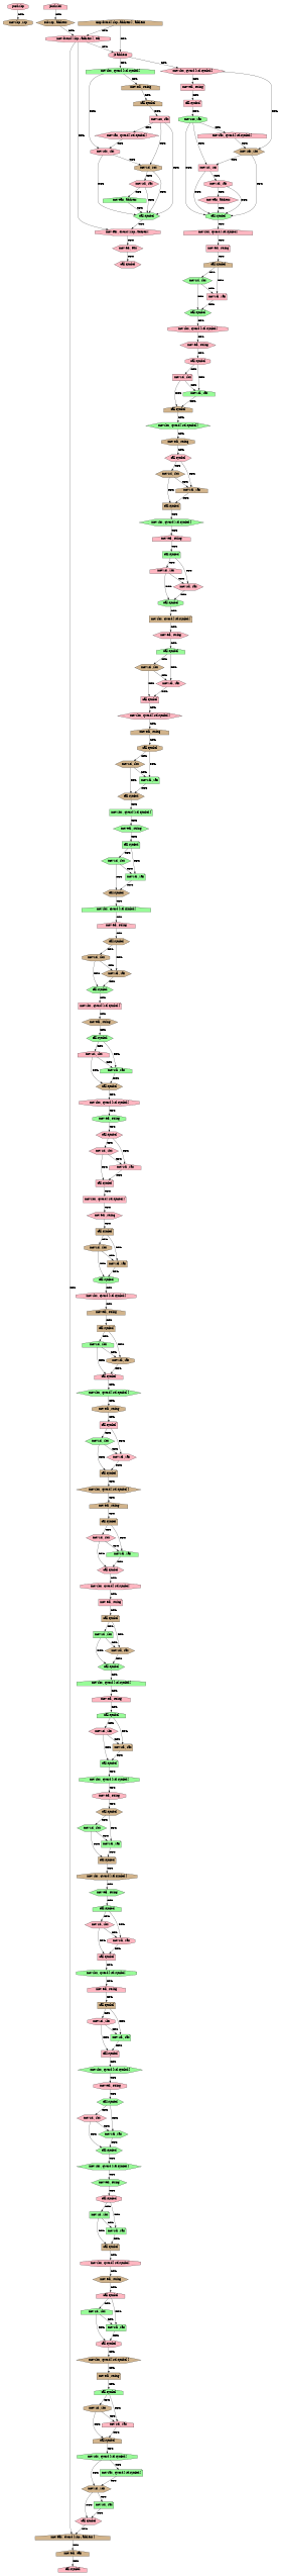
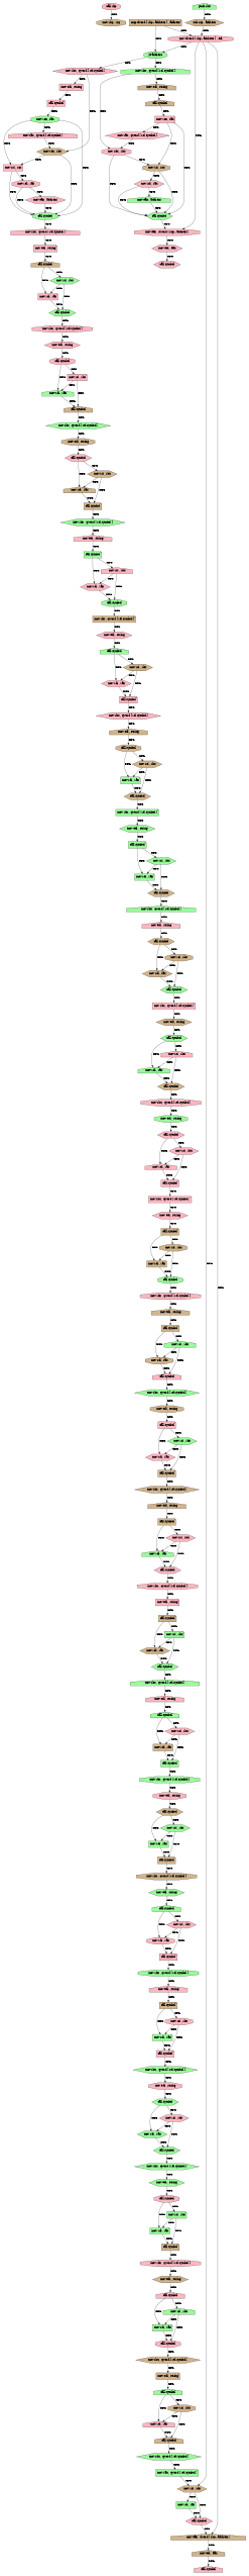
  digraph {
    node [fillcolor=lightpink shape=hexagon style=filled]
-   n1 [label="push rbp" shape=octagon]
+   n1 [label="call rbp" shape=octagon]
    n2 [fillcolor=tan label="mov rbp , rsp" shape=octagon]
-   n3 [label="push rbx" shape=house]
+   n3 [fillcolor=palegreen label="push rbx" shape=house]
    n4 [fillcolor=tan label="sub rsp , address"]
    n5 [label="mov dword [ rbp - address ] , edi" shape=octagon]
-   n6 [label="je address" shape=octagon]
+   n6 [fillcolor=palegreen label="je address" shape=octagon]
    n7 [fillcolor=tan label="mov eax , dword [ rbp - address ]" shape=house]
    n8 [label="mov eax , dword [ rbp - address ]" shape=octagon]
-   n9 [fillcolor=tan label="cmp dword [ rbp - address ] , address" shape=house]
+   n9 [fillcolor=tan label="cmp dword [ rbp - address ] , address" shape=note]
    n10 [label="mov rbx , qword [ rel symbol ]"]
    n11 [fillcolor=palegreen label="mov rbx , qword [ rel symbol ]" shape=house]
    n12 [fillcolor=tan label="mov edi , eax" shape=house]
    n13 [label="mov edi , eax"]
    n14 [label="mov edi , string" shape=note]
    n15 [fillcolor=tan label="mov rdx , rbx"]
    n16 [fillcolor=tan label="mov edi , string" shape=house]
    n17 [label="mov rdx , rbx" shape=octagon]
    n18 [label="call symbol" shape=note]
    n19 [label="mov rsi , rcx" shape=note]
    n20 [fillcolor=palegreen label="call symbol" shape=octagon]
    n21 [fillcolor=tan label="call symbol" shape=house]
    n22 [fillcolor=tan label="mov rsi , rcx" shape=octagon]
    n23 [fillcolor=palegreen label="call symbol"]
    n24 [fillcolor=palegreen label="mov rcx , rax" shape=octagon]
    n25 [label="mov rax , qword [ rel symbol ]" shape=house]
    n26 [label="mov rdi , rax" shape=octagon]
    n27 [label="mov rbx , qword [ rel symbol ]" shape=house]
    n28 [label="mov eax , address"]
    n29 [label="mov edi , string" shape=note]
    n30 [fillcolor=tan label="call symbol" shape=house]
    n31 [fillcolor=palegreen label="mov rsi , rbx"]
    n32 [label="mov rdi , rax" shape=note]
    n33 [fillcolor=palegreen label="call symbol"]
    n34 [label="mov rbx , qword [ rel symbol ]" shape=octagon]
    n35 [label="mov edi , string"]
    n36 [label="call symbol" shape=octagon]
    n37 [label="mov rsi , rbx" shape=note]
    n38 [fillcolor=palegreen label="mov rdi , rax" shape=house]
    n39 [fillcolor=tan label="call symbol" shape=house]
    n40 [fillcolor=palegreen label="mov rbx , qword [ rel symbol ]"]
    n41 [fillcolor=tan label="mov edi , string" shape=octagon]
    n42 [label="call symbol"]
    n43 [fillcolor=tan label="mov rsi , rbx"]
    n44 [fillcolor=tan label="mov rdi , rax" shape=house]
    n45 [fillcolor=tan label="call symbol" shape=note]
    n46 [fillcolor=palegreen label="mov rbx , qword [ rel symbol ]"]
    n47 [label="mov edi , string" shape=house]
    n48 [fillcolor=palegreen label="call symbol" shape=note]
    n49 [label="mov rsi , rbx" shape=house]
    n50 [label="mov rdi , rax"]
    n51 [fillcolor=palegreen label="call symbol" shape=octagon]
    n52 [fillcolor=tan label="mov rbx , qword [ rel symbol ]" shape=note]
    n53 [label="mov edi , string"]
    n54 [fillcolor=palegreen label="call symbol" shape=house]
    n55 [fillcolor=tan label="mov rsi , rbx"]
    n56 [label="mov rdi , rax"]
    n57 [label="call symbol" shape=note]
    n58 [label="mov rbx , qword [ rel symbol ]"]
    n59 [fillcolor=tan label="mov edi , string" shape=house]
    n60 [fillcolor=tan label="call symbol" shape=octagon]
    n61 [fillcolor=tan label="mov rsi , rbx"]
    n62 [fillcolor=palegreen label="mov rdi , rax" shape=note]
    n63 [fillcolor=tan label="call symbol"]
    n64 [fillcolor=palegreen label="mov rbx , qword [ rel symbol ]" shape=note]
    n65 [fillcolor=palegreen label="mov edi , string"]
    n66 [fillcolor=palegreen label="call symbol" shape=note]
    n67 [fillcolor=palegreen label="mov rsi , rbx"]
    n68 [fillcolor=palegreen label="mov rdi , rax" shape=note]
    n69 [fillcolor=tan label="call symbol"]
    n70 [fillcolor=palegreen label="mov rbx , qword [ rel symbol ]" shape=house]
    n71 [label="mov edi , string" shape=house]
    n72 [fillcolor=tan label="call symbol"]
    n73 [fillcolor=tan label="mov rsi , rbx" shape=octagon]
    n74 [fillcolor=tan label="mov rdi , rax"]
    n75 [fillcolor=palegreen label="call symbol"]
    n76 [label="mov rbx , qword [ rel symbol ]" shape=note]
    n77 [fillcolor=tan label="mov edi , string"]
    n78 [fillcolor=palegreen label="call symbol"]
    n79 [label="mov rsi , rbx" shape=house]
    n80 [fillcolor=palegreen label="mov rdi , rax" shape=house]
    n81 [fillcolor=tan label="call symbol"]
    n82 [label="mov rbx , qword [ rel symbol ]" shape=octagon]
    n83 [fillcolor=palegreen label="mov edi , string" shape=octagon]
    n84 [label="call symbol"]
    n85 [label="mov rsi , rbx"]
    n86 [label="mov rdi , rax" shape=house]
    n87 [label="call symbol" shape=note]
    n88 [label="mov rbx , qword [ rel symbol ]" shape=note]
    n89 [label="mov edi , string"]
    n90 [fillcolor=tan label="call symbol" shape=note]
    n91 [fillcolor=tan label="mov rsi , rbx" shape=octagon]
    n92 [fillcolor=tan label="mov rdi , rax" shape=note]
    n93 [fillcolor=palegreen label="call symbol" shape=octagon]
    n94 [label="mov rbx , qword [ rel symbol ]" shape=octagon]
    n95 [fillcolor=tan label="mov edi , string" shape=house]
    n96 [fillcolor=tan label="call symbol" shape=note]
    n97 [fillcolor=palegreen label="mov rsi , rbx" shape=house]
    n98 [fillcolor=tan label="mov rdi , rax" shape=octagon]
    n99 [label="call symbol" shape=house]
    n100 [fillcolor=palegreen label="mov rbx , qword [ rel symbol ]"]
    n101 [fillcolor=tan label="mov edi , string" shape=octagon]
    n102 [label="call symbol" shape=note]
    n103 [fillcolor=palegreen label="mov rsi , rbx"]
    n104 [label="mov rdi , rax"]
    n105 [fillcolor=tan label="call symbol" shape=note]
    n106 [fillcolor=tan label="mov rbx , qword [ rel symbol ]"]
    n107 [fillcolor=tan label="mov edi , string" shape=house]
    n108 [fillcolor=tan label="call symbol" shape=note]
    n109 [label="mov rsi , rbx"]
    n110 [fillcolor=palegreen label="mov rdi , rax" shape=house]
    n111 [label="call symbol"]
    n112 [label="mov rbx , qword [ rel symbol ]" shape=octagon]
    n113 [label="mov edi , string" shape=note]
    n114 [fillcolor=tan label="call symbol" shape=note]
    n115 [fillcolor=palegreen label="mov rsi , rbx" shape=note]
    n116 [fillcolor=tan label="mov rdi , rax"]
    n117 [fillcolor=palegreen label="call symbol"]
    n118 [fillcolor=palegreen label="mov rbx , qword [ rel symbol ]" shape=house]
    n119 [label="mov edi , string" shape=house]
    n120 [fillcolor=palegreen label="call symbol" shape=house]
    n121 [label="mov rsi , rbx"]
    n122 [fillcolor=tan label="mov rdi , rax" shape=note]
    n123 [fillcolor=palegreen label="call symbol" shape=note]
    n124 [fillcolor=palegreen label="mov rbx , qword [ rel symbol ]" shape=octagon]
    n125 [label="mov edi , string" shape=octagon]
    n126 [fillcolor=tan label="call symbol"]
    n127 [fillcolor=palegreen label="mov rsi , rbx"]
    n128 [fillcolor=palegreen label="mov rdi , rax" shape=note]
    n129 [fillcolor=tan label="call symbol" shape=note]
    n130 [fillcolor=tan label="mov rbx , qword [ rel symbol ]" shape=octagon]
    n131 [fillcolor=palegreen label="mov edi , string"]
    n132 [fillcolor=palegreen label="call symbol" shape=house]
    n133 [label="mov rsi , rbx"]
    n134 [label="mov rdi , rax" shape=octagon]
    n135 [label="call symbol" shape=note]
    n136 [fillcolor=palegreen label="mov rbx , qword [ rel symbol ]" shape=octagon]
    n137 [label="mov edi , string" shape=house]
    n138 [fillcolor=tan label="call symbol" shape=note]
    n139 [label="mov rsi , rbx" shape=octagon]
    n140 [fillcolor=palegreen label="mov rdi , rax" shape=note]
    n141 [label="call symbol" shape=note]
    n142 [fillcolor=palegreen label="mov rbx , qword [ rel symbol ]"]
    n143 [label="mov edi , string" shape=octagon]
    n144 [fillcolor=palegreen label="call symbol"]
    n145 [label="mov rsi , rbx"]
    n146 [fillcolor=palegreen label="mov rdi , rax"]
    n147 [fillcolor=palegreen label="call symbol"]
    n148 [fillcolor=palegreen label="mov rbx , qword [ rel symbol ]"]
    n149 [fillcolor=palegreen label="mov edi , string"]
    n150 [label="call symbol" shape=octagon]
    n151 [fillcolor=palegreen label="mov rsi , rbx" shape=note]
    n152 [fillcolor=palegreen label="mov rdi , rax" shape=note]
    n153 [fillcolor=tan label="call symbol" shape=note]
    n154 [label="mov rbx , qword [ rel symbol ]" shape=octagon]
    n155 [fillcolor=tan label="mov edi , string"]
    n156 [label="call symbol" shape=house]
    n157 [fillcolor=palegreen label="mov rsi , rbx" shape=house]
    n158 [fillcolor=palegreen label="mov rdi , rax" shape=note]
    n159 [label="call symbol" shape=octagon]
    n160 [fillcolor=tan label="mov rbx , qword [ rel symbol ]"]
    n161 [fillcolor=tan label="mov edi , string" shape=note]
    n162 [fillcolor=palegreen label="call symbol" shape=house]
    n163 [fillcolor=tan label="mov rsi , rbx" shape=octagon]
    n164 [label="mov rdi , rax" shape=house]
    n165 [fillcolor=tan label="call symbol" shape=house]
-   n166 [fillcolor=palegreen label="mov rdx , qword [ rel symbol ]" shape=octagon]
+   n166 [fillcolor=palegreen label="mov rdx , qword [ rel symbol ]"]
    n167 [fillcolor=palegreen label="mov rax , qword [ rel symbol ]" shape=note]
    n168 [fillcolor=tan label="mov rsi , rdx"]
    n169 [fillcolor=palegreen label="mov rdi , rax" shape=note]
    n170 [label="call symbol"]
    n171 [label="call symbol" shape=house]
    n172 [label="mov rcx , rax" shape=note]
    n173 [label="mov rax , qword [ rel symbol ]"]
    n174 [label="mov rdi , rax"]
    n175 [fillcolor=palegreen label="mov eax , address" shape=house]
    n176 [label="call symbol"]
    n1 -> n2 [label=CFG]
    n3 -> n4 [label=CFG]
    n4 -> n5 [label=CFG]
    n5 -> n6 [label=CFG]
    n5 -> n7 [label=DFG]
    n5 -> n8 [label=DFG]
    n6 -> n10 [label=CFG]
    n6 -> n11 [label=CFG]
    n7 -> n12 [label=DFG]
    n8 -> n13 [label=DFG]
    n9 -> n5 [label=CFG]
    n9 -> n6 [label=CFG]
    n10 -> n14 [label=CFG]
    n10 -> n15 [label=DFG]
    n11 -> n16 [label=CFG]
    n11 -> n17 [label=DFG]
    n12 -> n171 [label=DFG]
    n13 -> n176 [label=DFG]
    n14 -> n18 [label=CFG]
    n15 -> n19 [label=CFG]
    n15 -> n20 [label=DFG]
    n16 -> n21 [label=CFG]
    n17 -> n22 [label=CFG]
    n17 -> n23 [label=DFG]
    n18 -> n24 [label=DFG]
    n19 -> n20 [label=DFG]
    n19 -> n26 [label=CFG]
    n20 -> n27 [label=CFG]
    n21 -> n172 [label=DFG]
    n22 -> n23 [label=DFG]
    n22 -> n174 [label=CFG]
    n23 -> n8 [label=CFG]
    n24 -> n19 [label=DFG]
    n24 -> n20 [label=DFG]
    n24 -> n25 [label=CFG]
    n25 -> n15 [label=CFG]
    n26 -> n20 [label=DFG]
    n26 -> n28 [label=CFG]
    n27 -> n29 [label=CFG]
    n28 -> n20 [label=CFG]
    n29 -> n30 [label=CFG]
    n30 -> n31 [label=CFG]
    n30 -> n32 [label=DFG]
    n31 -> n32 [label=CFG]
    n31 -> n33 [label=DFG]
    n32 -> n33 [label=DFG]
    n33 -> n34 [label=CFG]
    n34 -> n35 [label=CFG]
    n35 -> n36 [label=CFG]
    n36 -> n37 [label=CFG]
    n36 -> n38 [label=DFG]
    n37 -> n38 [label=CFG]
    n37 -> n39 [label=DFG]
    n38 -> n39 [label=DFG]
    n39 -> n40 [label=CFG]
    n40 -> n41 [label=CFG]
    n41 -> n42 [label=CFG]
    n42 -> n43 [label=CFG]
    n42 -> n44 [label=DFG]
    n43 -> n44 [label=CFG]
    n43 -> n45 [label=DFG]
    n44 -> n45 [label=DFG]
    n45 -> n46 [label=CFG]
    n46 -> n47 [label=CFG]
    n47 -> n48 [label=CFG]
    n48 -> n49 [label=CFG]
    n48 -> n50 [label=DFG]
    n49 -> n50 [label=CFG]
    n49 -> n51 [label=DFG]
    n50 -> n51 [label=DFG]
    n51 -> n52 [label=CFG]
    n52 -> n53 [label=CFG]
    n53 -> n54 [label=CFG]
    n54 -> n55 [label=CFG]
    n54 -> n56 [label=DFG]
    n55 -> n56 [label=CFG]
    n55 -> n57 [label=DFG]
    n56 -> n57 [label=DFG]
    n57 -> n58 [label=CFG]
    n58 -> n59 [label=CFG]
    n59 -> n60 [label=CFG]
    n60 -> n61 [label=CFG]
    n60 -> n62 [label=DFG]
    n61 -> n62 [label=CFG]
    n61 -> n63 [label=DFG]
    n62 -> n63 [label=DFG]
    n63 -> n64 [label=CFG]
    n64 -> n65 [label=CFG]
    n65 -> n66 [label=CFG]
    n66 -> n67 [label=CFG]
    n66 -> n68 [label=DFG]
    n67 -> n68 [label=CFG]
    n67 -> n69 [label=DFG]
    n68 -> n69 [label=DFG]
    n69 -> n70 [label=CFG]
    n70 -> n71 [label=CFG]
    n71 -> n72 [label=CFG]
    n72 -> n73 [label=CFG]
    n72 -> n74 [label=DFG]
    n73 -> n74 [label=CFG]
    n73 -> n75 [label=DFG]
    n74 -> n75 [label=DFG]
    n75 -> n76 [label=CFG]
    n76 -> n77 [label=CFG]
    n77 -> n78 [label=CFG]
    n78 -> n79 [label=CFG]
    n78 -> n80 [label=DFG]
    n79 -> n80 [label=CFG]
    n79 -> n81 [label=DFG]
    n80 -> n81 [label=DFG]
    n81 -> n82 [label=CFG]
    n82 -> n83 [label=CFG]
    n83 -> n84 [label=CFG]
    n84 -> n85 [label=CFG]
    n84 -> n86 [label=DFG]
    n85 -> n86 [label=CFG]
    n85 -> n87 [label=DFG]
    n86 -> n87 [label=DFG]
    n87 -> n88 [label=CFG]
    n88 -> n89 [label=CFG]
    n89 -> n90 [label=CFG]
    n90 -> n91 [label=CFG]
    n90 -> n92 [label=DFG]
    n91 -> n92 [label=CFG]
    n91 -> n93 [label=DFG]
    n92 -> n93 [label=DFG]
    n93 -> n94 [label=CFG]
    n94 -> n95 [label=CFG]
    n95 -> n96 [label=CFG]
    n96 -> n97 [label=CFG]
    n96 -> n98 [label=DFG]
    n97 -> n98 [label=CFG]
    n97 -> n99 [label=DFG]
    n98 -> n99 [label=DFG]
    n99 -> n100 [label=CFG]
    n100 -> n101 [label=CFG]
    n101 -> n102 [label=CFG]
    n102 -> n103 [label=CFG]
    n102 -> n104 [label=DFG]
    n103 -> n104 [label=CFG]
    n103 -> n105 [label=DFG]
    n104 -> n105 [label=DFG]
    n105 -> n106 [label=CFG]
    n106 -> n107 [label=CFG]
    n107 -> n108 [label=CFG]
    n108 -> n109 [label=CFG]
    n108 -> n110 [label=DFG]
    n109 -> n110 [label=CFG]
    n109 -> n111 [label=DFG]
    n110 -> n111 [label=DFG]
    n111 -> n112 [label=CFG]
    n112 -> n113 [label=CFG]
    n113 -> n114 [label=CFG]
    n114 -> n115 [label=CFG]
    n114 -> n116 [label=DFG]
    n115 -> n116 [label=CFG]
    n115 -> n117 [label=DFG]
    n116 -> n117 [label=DFG]
    n117 -> n118 [label=CFG]
    n118 -> n119 [label=CFG]
    n119 -> n120 [label=CFG]
    n120 -> n121 [label=CFG]
    n120 -> n122 [label=DFG]
    n121 -> n122 [label=CFG]
    n121 -> n123 [label=DFG]
    n122 -> n123 [label=DFG]
    n123 -> n124 [label=CFG]
    n124 -> n125 [label=CFG]
    n125 -> n126 [label=CFG]
    n126 -> n127 [label=CFG]
    n126 -> n128 [label=DFG]
    n127 -> n128 [label=CFG]
    n127 -> n129 [label=DFG]
    n128 -> n129 [label=DFG]
    n129 -> n130 [label=CFG]
    n130 -> n131 [label=CFG]
    n131 -> n132 [label=CFG]
    n132 -> n133 [label=CFG]
    n132 -> n134 [label=DFG]
    n133 -> n134 [label=CFG]
    n133 -> n135 [label=DFG]
    n134 -> n135 [label=DFG]
    n135 -> n136 [label=CFG]
    n136 -> n137 [label=CFG]
    n137 -> n138 [label=CFG]
    n138 -> n139 [label=CFG]
    n138 -> n140 [label=DFG]
    n139 -> n140 [label=CFG]
    n139 -> n141 [label=DFG]
    n140 -> n141 [label=DFG]
    n141 -> n142 [label=CFG]
    n142 -> n143 [label=CFG]
    n143 -> n144 [label=CFG]
    n144 -> n145 [label=CFG]
    n144 -> n146 [label=DFG]
    n145 -> n146 [label=CFG]
    n145 -> n147 [label=DFG]
    n146 -> n147 [label=DFG]
    n147 -> n148 [label=CFG]
    n148 -> n149 [label=CFG]
    n149 -> n150 [label=CFG]
    n150 -> n151 [label=CFG]
    n150 -> n152 [label=DFG]
    n151 -> n152 [label=CFG]
    n151 -> n153 [label=DFG]
    n152 -> n153 [label=DFG]
    n153 -> n154 [label=CFG]
    n154 -> n155 [label=CFG]
    n155 -> n156 [label=CFG]
    n156 -> n157 [label=CFG]
    n156 -> n158 [label=DFG]
    n157 -> n158 [label=CFG]
    n157 -> n159 [label=DFG]
    n158 -> n159 [label=DFG]
    n159 -> n160 [label=CFG]
    n160 -> n161 [label=CFG]
    n161 -> n162 [label=CFG]
    n162 -> n163 [label=CFG]
    n162 -> n164 [label=DFG]
    n163 -> n164 [label=CFG]
    n163 -> n165 [label=DFG]
    n164 -> n165 [label=DFG]
    n165 -> n166 [label=CFG]
    n166 -> n167 [label=CFG]
-   n166 -> n168 [label=DFG]
+   n5 -> n168 [label=DFG]
    n167 -> n168 [label=CFG]
    n168 -> n169 [label=CFG]
    n168 -> n170 [label=DFG]
    n169 -> n170 [label=DFG]
    n170 -> n7 [label=CFG]
    n172 -> n22 [label=DFG]
    n172 -> n23 [label=DFG]
    n172 -> n173 [label=CFG]
    n173 -> n17 [label=CFG]
    n174 -> n23 [label=DFG]
    n174 -> n175 [label=CFG]
    n175 -> n23 [label=CFG]
  }
